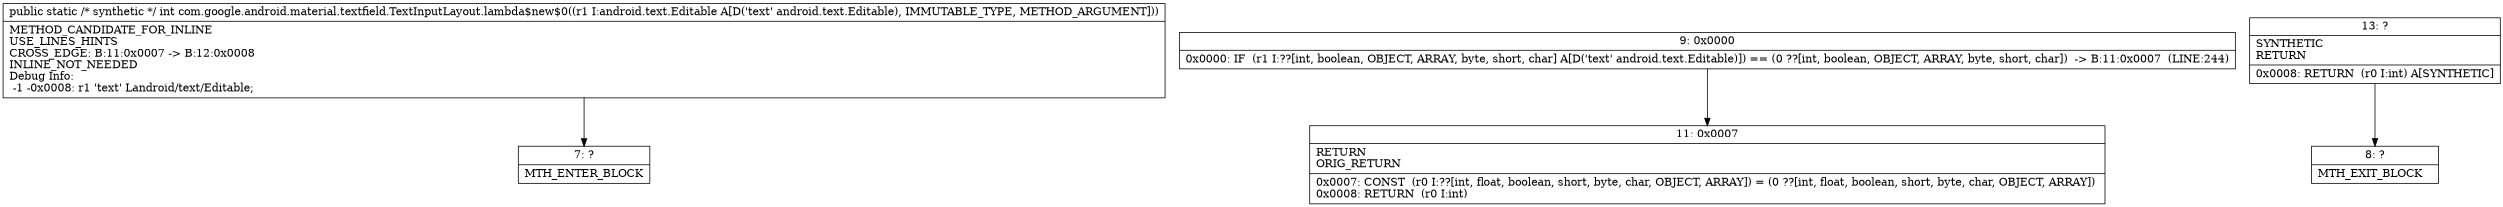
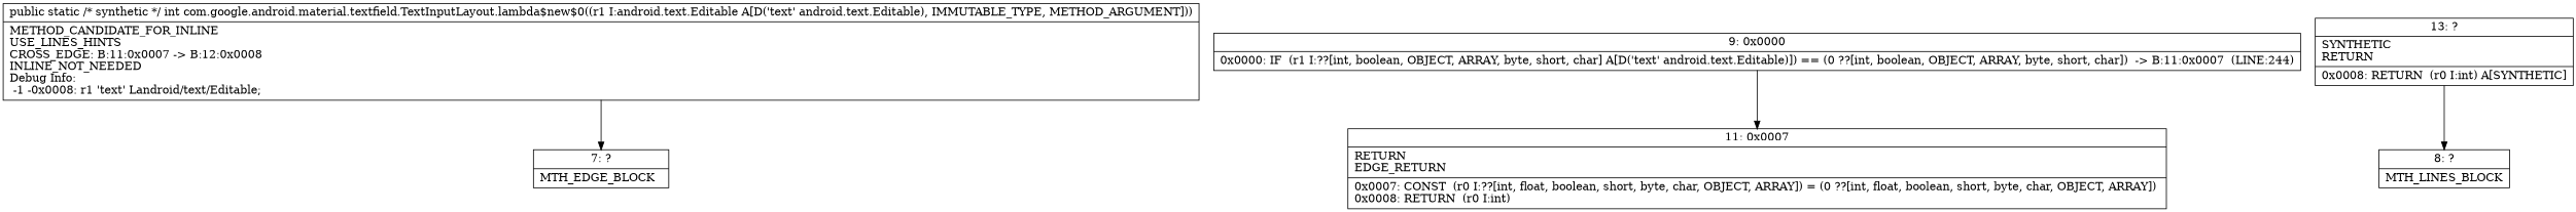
  digraph {
    node [shape=record]
-   n1 [label="{7\:\ ?|MTH_ENTER_BLOCK\l}"]
+   n1 [label="{7\:\ ?|MTH_EDGE_BLOCK\l}"]
    n2 [label="{9\:\ 0x0000|0x0000: IF  (r1 I:??[int, boolean, OBJECT, ARRAY, byte, short, char] A[D('text' android.text.Editable)]) == (0 ??[int, boolean, OBJECT, ARRAY, byte, short, char])  \-\> B:11:0x0007  (LINE:244)\l}"]
-   n3 [label="{11\:\ 0x0007|RETURN\lORIG_RETURN\l|0x0007: CONST  (r0 I:??[int, float, boolean, short, byte, char, OBJECT, ARRAY]) = (0 ??[int, float, boolean, short, byte, char, OBJECT, ARRAY]) \l0x0008: RETURN  (r0 I:int) \l}"]
+   n3 [label="{11\:\ 0x0007|RETURN\lEDGE_RETURN\l|0x0007: CONST  (r0 I:??[int, float, boolean, short, byte, char, OBJECT, ARRAY]) = (0 ??[int, float, boolean, short, byte, char, OBJECT, ARRAY]) \l0x0008: RETURN  (r0 I:int) \l}"]
    n4 [label="{13\:\ ?|SYNTHETIC\lRETURN\l|0x0008: RETURN  (r0 I:int) A[SYNTHETIC]\l}"]
-   n5 [label="{8\:\ ?|MTH_EXIT_BLOCK\l}"]
+   n5 [label="{8\:\ ?|MTH_LINES_BLOCK\l}"]
    n6 [label="{public static \/* synthetic *\/ int com.google.android.material.textfield.TextInputLayout.lambda$new$0((r1 I:android.text.Editable A[D('text' android.text.Editable), IMMUTABLE_TYPE, METHOD_ARGUMENT]))  | METHOD_CANDIDATE_FOR_INLINE\lUSE_LINES_HINTS\lCROSS_EDGE: B:11:0x0007 \-\> B:12:0x0008\lINLINE_NOT_NEEDED\lDebug Info:\l  \-1 \-0x0008: r1 'text' Landroid\/text\/Editable;\l}"]
    n2 -> n3
    n4 -> n5
    n6 -> n1
  }
